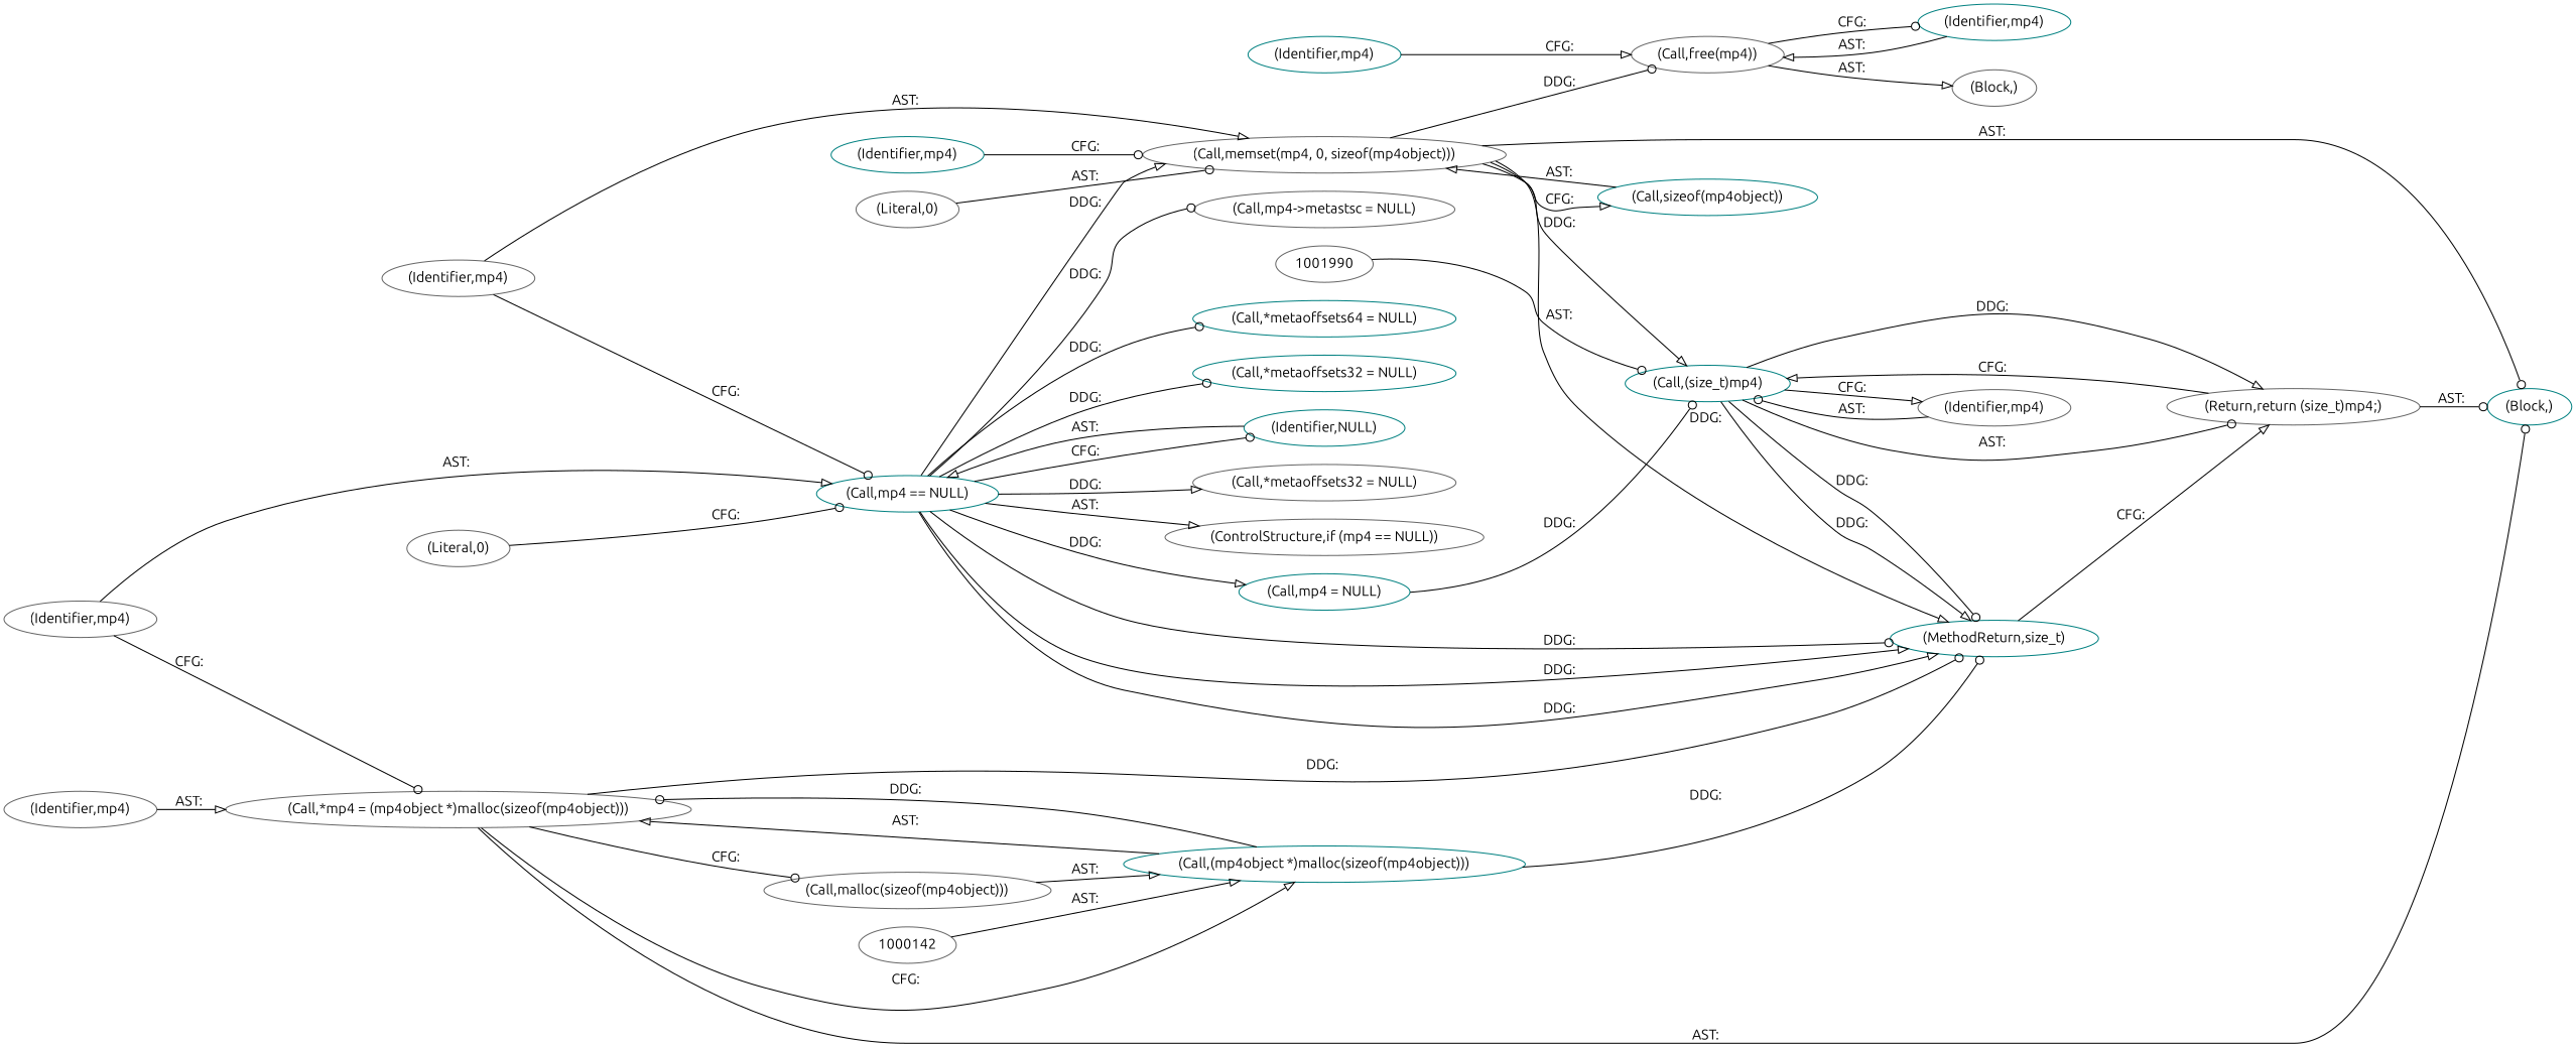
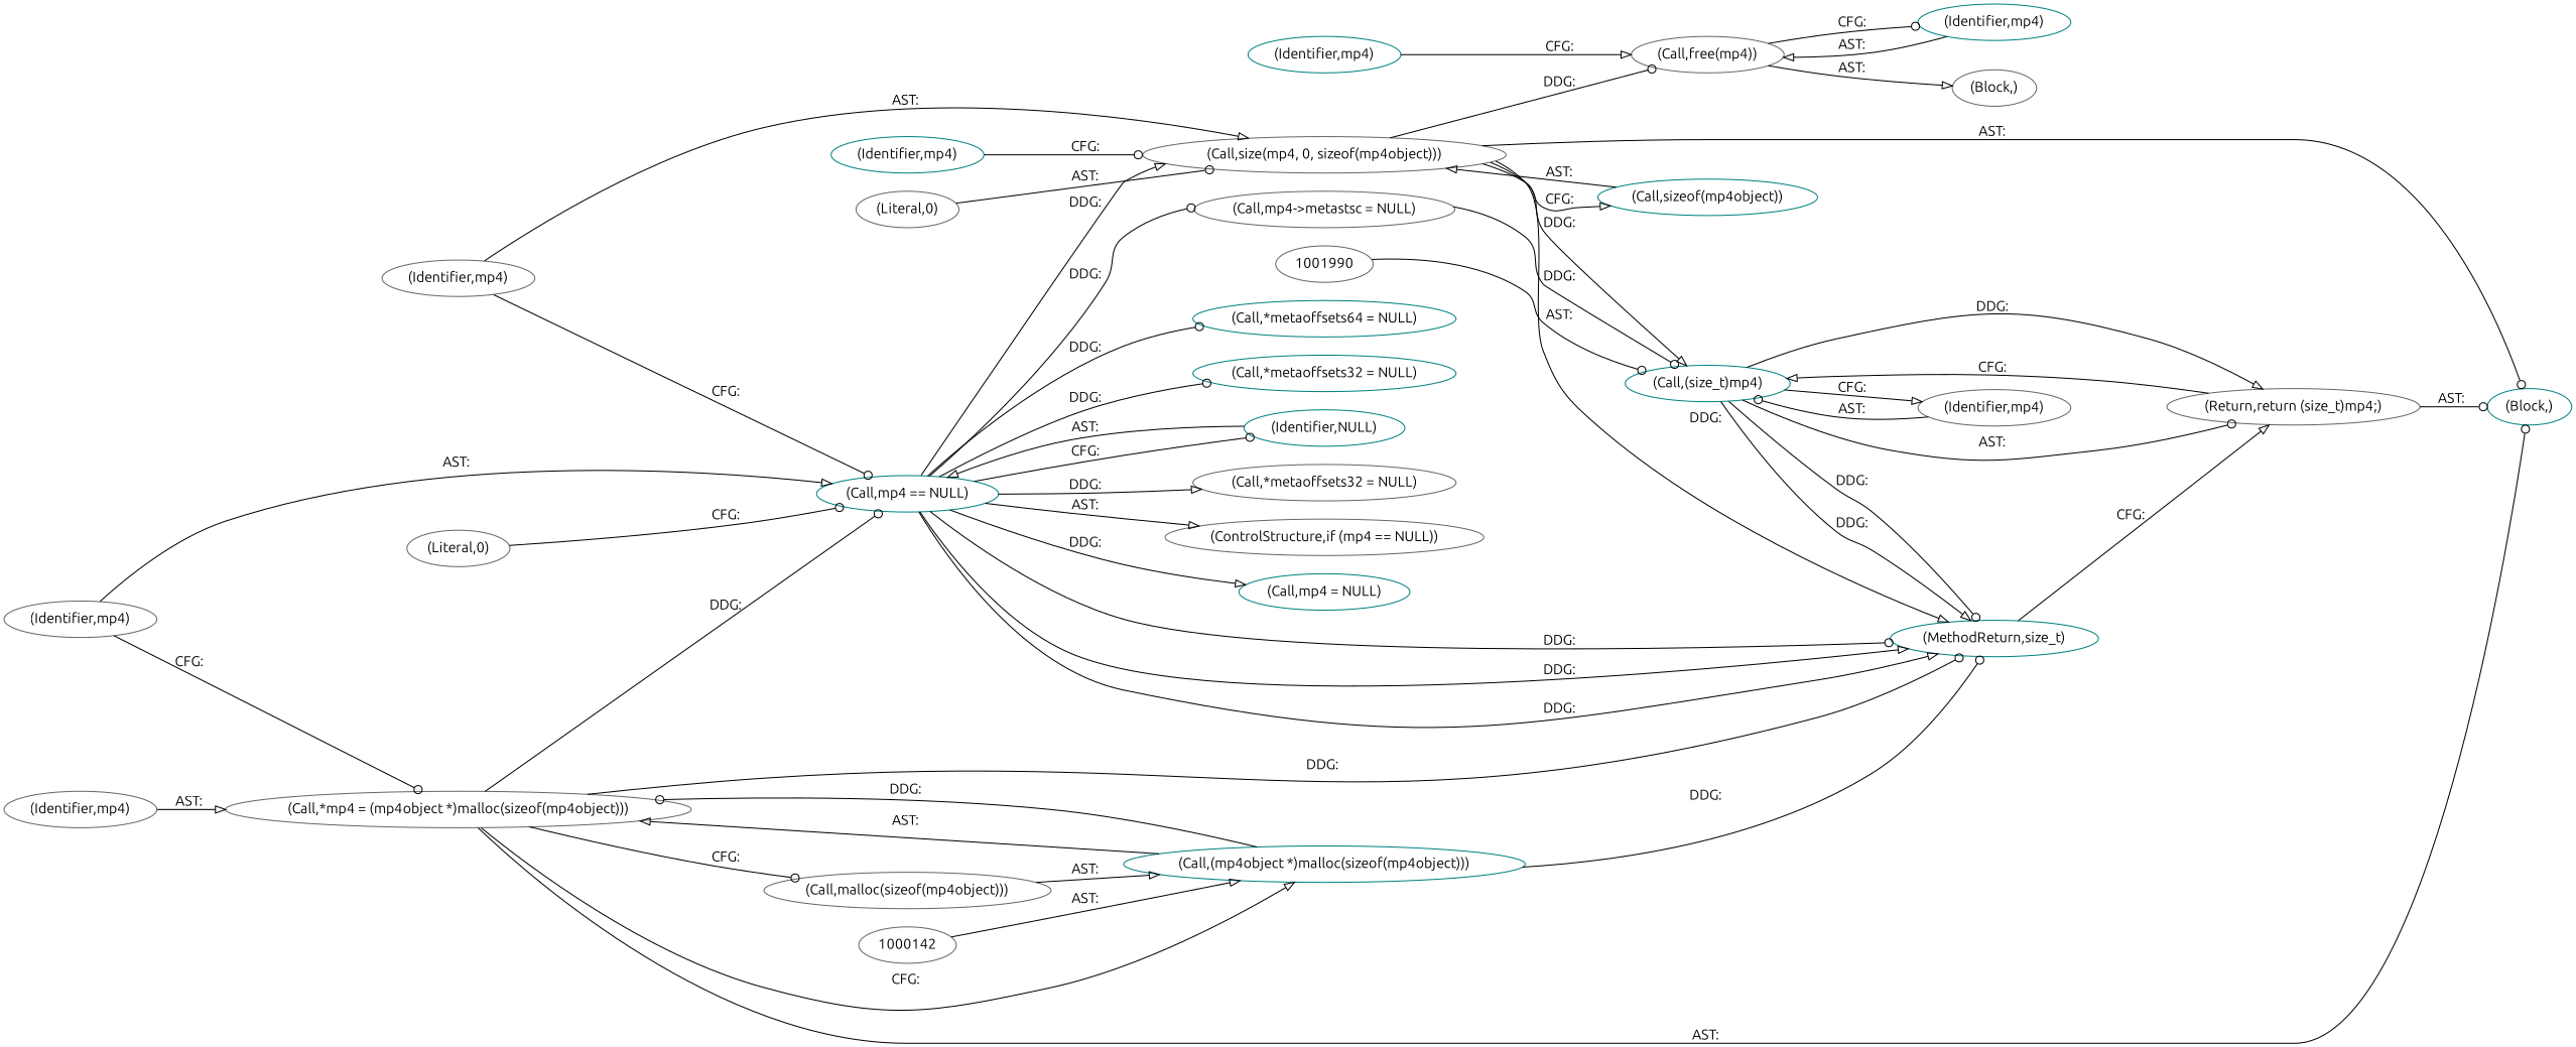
  digraph {
    fontname=Ubuntu
    rankdir=LR
    node [color=gray40 fontname=Ubuntu]
    edge [arrowhead=onormal fontname=Ubuntu]
-   n1 [label="(Call,memset(mp4, 0, sizeof(mp4object)))"]
+   n1 [label="(Call,size(mp4, 0, sizeof(mp4object)))"]
    n2 [label="(Call,free(mp4))"]
    n3 [color=teal label="(Call,(size_t)mp4)"]
    n4 [color=teal label="(Block,)"]
    n5 [color=teal label="(MethodReturn,size_t)"]
    n6 [color=teal label="(Call,sizeof(mp4object))"]
    n7 [label="(Block,)"]
    n8 [color=teal label="(Identifier,mp4)"]
    n9 [label="(Return,return (size_t)mp4;)"]
    n10 [label="(Identifier,mp4)"]
    n11 [color=teal label="(Call,mp4 == NULL)"]
    n12 [color=teal label="(Call,mp4 = NULL)"]
    n13 [color=teal label="(Call,*metaoffsets64 = NULL)"]
    n14 [color=teal label="(Call,*metaoffsets32 = NULL)"]
    n15 [color=teal label="(Identifier,NULL)"]
    n16 [label="(Call,mp4->metastsc = NULL)"]
    n17 [label="(Call,*metaoffsets32 = NULL)"]
    n18 [label="(ControlStructure,if (mp4 == NULL))"]
    n19 [label="(Call,*mp4 = (mp4object *)malloc(sizeof(mp4object)))"]
    n20 [color=teal label="(Call,(mp4object *)malloc(sizeof(mp4object)))"]
    n21 [label="(Call,malloc(sizeof(mp4object)))"]
    n22 [label="(Literal,0)"]
    n23 [color=teal label="(Identifier,mp4)"]
    n24 [label="(Identifier,mp4)"]
    n25 [label="(Literal,0)"]
    n26 [color=teal label="(Identifier,mp4)"]
    n27 [label="(Identifier,mp4)"]
    n28 [label="(Identifier,mp4)"]
    1000142
    1001990
    n1 -> n2 [arrowhead=odot label="DDG: "]
    n1 -> n3 [label="DDG: "]
    n1 -> n4 [arrowhead=odot label="AST: "]
    n1 -> n5 [label="DDG: "]
    n1 -> n6 [label="CFG: "]
    n2 -> n7 [label="AST: "]
    n2 -> n8 [arrowhead=odot label="CFG: "]
    n3 -> n5 [arrowhead=odot label="DDG: "]
    n3 -> n5 [label="DDG: "]
    n3 -> n9 [arrowhead=odot label="AST: "]
    n3 -> n9 [label="DDG: "]
    n3 -> n10 [label="CFG: "]
    n5 -> n9 [label="CFG: "]
    n6 -> n1 [label="AST: "]
    n8 -> n2 [label="AST: "]
    n9 -> n3 [label="CFG: "]
    n9 -> n4 [arrowhead=odot label="AST: "]
    n10 -> n3 [arrowhead=odot label="AST: "]
    n11 -> n1 [label="DDG: "]
    n11 -> n5 [label="DDG: "]
    n11 -> n5 [arrowhead=odot label="DDG: "]
    n11 -> n5 [label="DDG: "]
    n11 -> n12 [label="DDG: "]
    n11 -> n13 [arrowhead=odot label="DDG: "]
    n11 -> n14 [arrowhead=odot label="DDG: "]
    n11 -> n15 [arrowhead=odot label="CFG: "]
    n11 -> n16 [arrowhead=odot label="DDG: "]
    n11 -> n17 [label="DDG: "]
    n11 -> n18 [label="AST: "]
-   n12 -> n3 [arrowhead=odot label="DDG: "]
+   n16 -> n3 [arrowhead=odot label="DDG: "]
    n15 -> n11 [label="AST: "]
    n19 -> n4 [arrowhead=odot label="AST: "]
    n19 -> n5 [arrowhead=odot label="DDG: "]
+   n19 -> n11 [arrowhead=odot label="DDG: "]
    n19 -> n20 [label="CFG: "]
    n19 -> n21 [arrowhead=odot label="CFG: "]
    n20 -> n5 [arrowhead=odot label="DDG: "]
    n20 -> n19 [label="AST: "]
    n20 -> n19 [arrowhead=odot label="DDG: "]
    n21 -> n20 [label="AST: "]
    n22 -> n11 [arrowhead=odot label="CFG: "]
    n23 -> n2 [label="CFG: "]
    n24 -> n11 [label="AST: "]
    n24 -> n19 [arrowhead=odot label="CFG: "]
    n25 -> n1 [arrowhead=odot label="AST: "]
    n26 -> n1 [arrowhead=odot label="CFG: "]
    n27 -> n1 [label="AST: "]
    n27 -> n11 [arrowhead=odot label="CFG: "]
    n28 -> n19 [label="AST: "]
    1000142 -> n20 [label="AST: "]
    1001990 -> n3 [arrowhead=odot label="AST: "]
  }
